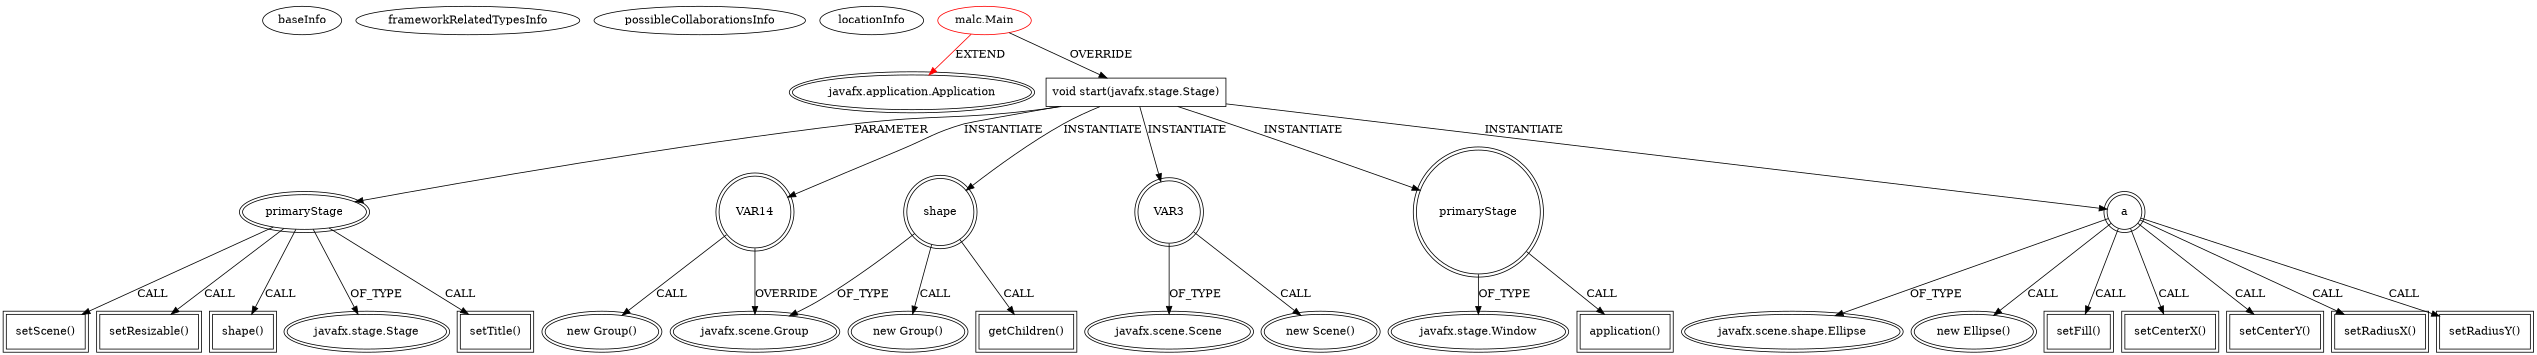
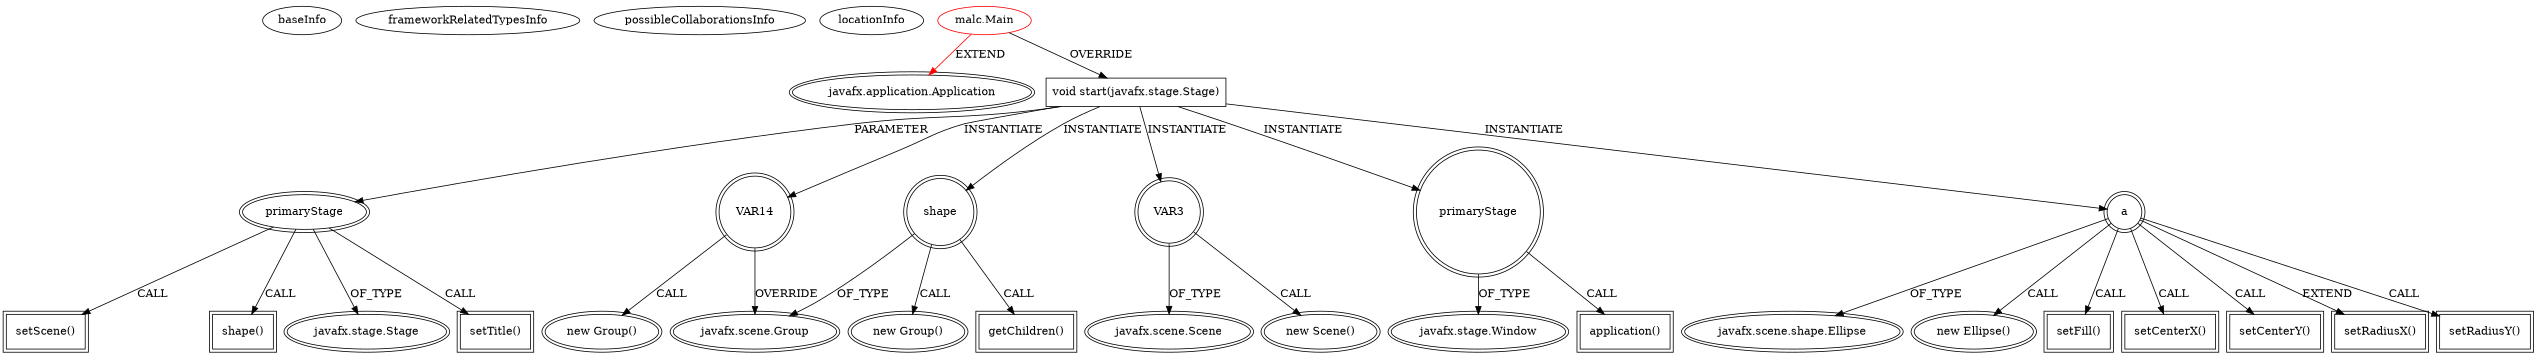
  digraph {
    node [isFrameworkType=true vertexType=INSIDE_CALL peripheries=2]
    baseInfo [category=extension_graph graphId=682 isAnonymous=false possibleRelation=false isFrameworkType="" vertexType="" peripheries=""]
    frameworkRelatedTypesInfo [0="javafx.application.Application" isFrameworkType="" vertexType="" peripheries=""]
    possibleCollaborationsInfo [isFrameworkType="" vertexType="" peripheries=""]
    locationInfo [contextSignature=Main filePath="/Johnmalc-JavaFX/JavaFX-master/src/malc/Main.java" graphId=682 projectName="Johnmalc-JavaFX" isFrameworkType="" vertexType="" peripheries=""]
    n5 [color=red isFrameworkType=false label="malc.Main" vertexType=ROOT_CLIENT_CLASS_DECLARATION peripheries=""]
    n6 [label="javafx.application.Application" vertexType=FRAMEWORK_CLASS_TYPE]
    n7 [isFrameworkType=false label="void start(javafx.stage.Stage)" shape=box vertexType=OVERRIDING_METHOD_DECLARATION peripheries=""]
    n8 [label=primaryStage vertexType=PARAMETER_DECLARATION]
    n9 [label=shape shape=circle vertexType=VARIABLE_EXPRESION]
    n10 [label=VAR3 shape=circle vertexType=VARIABLE_EXPRESION]
    n11 [label=primaryStage shape=circle vertexType=VARIABLE_EXPRESION]
    n12 [label=a shape=circle vertexType=VARIABLE_EXPRESION]
    n13 [label=VAR14 shape=circle vertexType=VARIABLE_EXPRESION]
    n14 [label="javafx.stage.Stage" vertexType=FRAMEWORK_CLASS_TYPE]
    n15 [label="setTitle()" shape=box]
    n16 [label="setScene()" shape=box]
-   n17 [label="setResizable()" shape=box]
    n18 [label="shape()" shape=box]
    n19 [label="javafx.scene.Group" vertexType=FRAMEWORK_CLASS_TYPE]
    n20 [label="new Group()" vertexType=CONSTRUCTOR_CALL]
    n21 [label="getChildren()" shape=box]
    n22 [label="javafx.scene.Scene" vertexType=FRAMEWORK_CLASS_TYPE]
    n23 [label="new Scene()" vertexType=CONSTRUCTOR_CALL]
    n24 [label="javafx.stage.Window" vertexType=FRAMEWORK_CLASS_TYPE]
    n25 [label="application()" shape=box]
    n26 [label="javafx.scene.shape.Ellipse" vertexType=FRAMEWORK_CLASS_TYPE]
    n27 [label="new Ellipse()" vertexType=CONSTRUCTOR_CALL]
    n28 [label="setFill()" shape=box]
    n29 [label="setCenterX()" shape=box]
    n30 [label="setCenterY()" shape=box]
    n31 [label="setRadiusX()" shape=box]
    n32 [label="setRadiusY()" shape=box]
    n33 [label="new Group()" vertexType=CONSTRUCTOR_CALL]
    n5 -> n6 [color=red label=EXTEND]
    n5 -> n7 [label=OVERRIDE]
    n7 -> n8 [label=PARAMETER]
    n7 -> n9 [label=INSTANTIATE]
    n7 -> n10 [label=INSTANTIATE]
    n7 -> n11 [label=INSTANTIATE]
    n7 -> n12 [label=INSTANTIATE]
    n7 -> n13 [label=INSTANTIATE]
    n8 -> n14 [label=OF_TYPE]
    n8 -> n15 [label=CALL]
    n8 -> n16 [label=CALL]
-   n8 -> n17 [label=CALL]
    n8 -> n18 [label=CALL]
    n9 -> n19 [label=OF_TYPE]
    n9 -> n20 [label=CALL]
    n9 -> n21 [label=CALL]
    n10 -> n22 [label=OF_TYPE]
    n10 -> n23 [label=CALL]
    n11 -> n24 [label=OF_TYPE]
    n11 -> n25 [label=CALL]
    n12 -> n26 [label=OF_TYPE]
    n12 -> n27 [label=CALL]
    n12 -> n28 [label=CALL]
    n12 -> n29 [label=CALL]
    n12 -> n30 [label=CALL]
-   n12 -> n31 [label=CALL]
+   n12 -> n31 [label=EXTEND]
    n12 -> n32 [label=CALL]
    n13 -> n19 [label=OVERRIDE]
    n13 -> n33 [label=CALL]
  }
